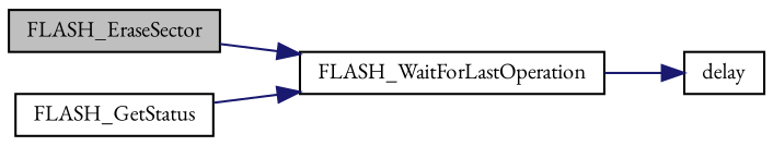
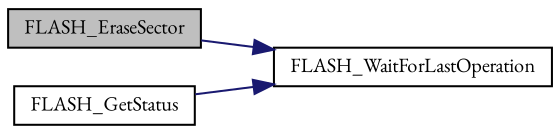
  digraph {
    fontname="EB Garamond"
    rankdir=LR
    node [color=black fillcolor=white fontname="EB Garamond" fontsize=10 shape=record style=filled]
    edge [color=midnightblue fontname="EB Garamond" fontsize=10 labelfontname=Helvetica labelfontsize=10 style=solid]
    n1 [fillcolor=grey75 fontcolor=black height=0.2 label=FLASH_EraseSector width=0.4]
    n2 [height=0.2 label=FLASH_WaitForLastOperation width=0.4]
-   n3 [height=0.2 label=delay width=0.4]
    n4 [height=0.2 label=FLASH_GetStatus width=0.4]
    n1 -> n2
-   n2 -> n3
    n4 -> n2
  }
